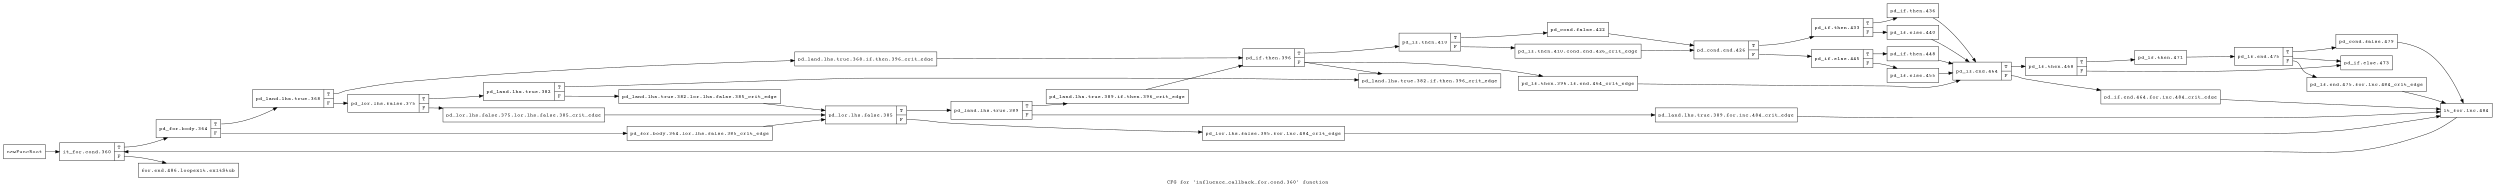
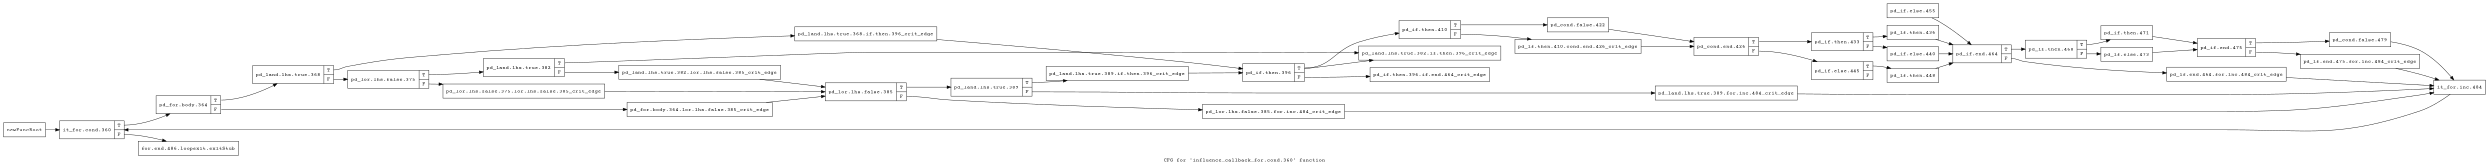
  digraph {
    fontname="Courier Prime"
    label="CFG for 'influence_callback_for.cond.360' function"
    rankdir=LR
    node [fontname="Courier Prime" shape=record]
    edge [fontname="Courier Prime"]
    n1 [label="{newFuncRoot}"]
    n2 [label="{it_for.cond.360|{<s0>T|<s1>F}}"]
    n3 [label="{for.end.486.loopexit.exitStub}"]
    n4 [label="{pd_for.body.364|{<s0>T|<s1>F}}"]
    n5 [label="{pd_land.lhs.true.368|{<s0>T|<s1>F}}"]
    n6 [label="{pd_for.body.364.lor.lhs.false.385_crit_edge}"]
    n7 [label="{pd_land.lhs.true.368.if.then.396_crit_edge}"]
    n8 [label="{pd_lor.lhs.false.375|{<s0>T|<s1>F}}"]
    n9 [label="{pd_lor.lhs.false.385|{<s0>T|<s1>F}}"]
    n10 [label="{pd_if.then.396|{<s0>T|<s1>F}}"]
    n11 [label="{pd_land.lhs.true.382|{<s0>T|<s1>F}}"]
    n12 [label="{pd_lor.lhs.false.375.lor.lhs.false.385_crit_edge}"]
    n13 [label="{pd_land.lhs.true.389|{<s0>T|<s1>F}}"]
    n14 [label="{pd_lor.lhs.false.385.for.inc.484_crit_edge}"]
    n15 [label="{pd_land.lhs.true.389.if.then.396_crit_edge}"]
    n16 [label="{pd_land.lhs.true.389.for.inc.484_crit_edge}"]
    n17 [label="{it_for.inc.484}"]
    n18 [label="{pd_land.lhs.true.382.if.then.396_crit_edge}"]
    n19 [label="{pd_if.then.410|{<s0>T|<s1>F}}"]
    n20 [label="{pd_if.then.396.if.end.464_crit_edge}"]
    n21 [label="{pd_land.lhs.true.382.lor.lhs.false.385_crit_edge}"]
    n22 [label="{pd_cond.false.422}"]
    n23 [label="{pd_if.then.410.cond.end.426_crit_edge}"]
    n24 [label="{pd_if.end.464|{<s0>T|<s1>F}}"]
    n25 [label="{pd_cond.end.426|{<s0>T|<s1>F}}"]
    n26 [label="{pd_if.then.468|{<s0>T|<s1>F}}"]
    n27 [label="{pd_if.end.464.for.inc.484_crit_edge}"]
    n28 [label="{pd_if.then.471}"]
    n29 [label="{pd_if.else.473}"]
    n30 [label="{pd_if.then.433|{<s0>T|<s1>F}}"]
    n31 [label="{pd_if.else.445|{<s0>T|<s1>F}}"]
    n32 [label="{pd_if.then.436}"]
    n33 [label="{pd_if.else.440}"]
    n34 [label="{pd_if.then.448}"]
    n35 [label="{pd_if.else.455}"]
    n36 [label="{pd_if.end.475|{<s0>T|<s1>F}}"]
    n37 [label="{pd_cond.false.479}"]
    n38 [label="{pd_if.end.475.for.inc.484_crit_edge}"]
    n1 -> n2
    n2 -> n3 [tailport=s1]
    n2 -> n4 [tailport=s0]
    n4 -> n5 [tailport=s0]
    n4 -> n6 [tailport=s1]
    n5 -> n7 [tailport=s0]
    n5 -> n8 [tailport=s1]
    n6 -> n9
    n7 -> n10
    n8 -> n11 [tailport=s0]
    n8 -> n12 [tailport=s1]
    n9 -> n13 [tailport=s0]
    n9 -> n14 [tailport=s1]
    n10 -> n18
    n10 -> n19 [tailport=s0]
    n10 -> n20 [tailport=s1]
    n11 -> n18 [tailport=s0]
    n11 -> n21 [tailport=s1]
    n12 -> n9
    n13 -> n15 [tailport=s0]
    n13 -> n16 [tailport=s1]
    n14 -> n17
    n15 -> n10
    n16 -> n17
    n17 -> n2
    n19 -> n22 [tailport=s0]
    n19 -> n23 [tailport=s1]
-   n20 -> n24
    n21 -> n9
    n22 -> n25
    n23 -> n25
    n24 -> n26 [tailport=s0]
    n24 -> n27 [tailport=s1]
    n25 -> n30 [tailport=s0]
    n25 -> n31 [tailport=s1]
    n26 -> n28 [tailport=s0]
    n26 -> n29 [tailport=s1]
    n27 -> n17
    n28 -> n36
-   n36 -> n29
+   n29 -> n36
    n30 -> n32 [tailport=s0]
    n30 -> n33 [tailport=s1]
    n31 -> n34 [tailport=s0]
-   n31 -> n35 [tailport=s1]
    n32 -> n24
    n33 -> n24
    n34 -> n24
    n35 -> n24
    n36 -> n37 [tailport=s0]
    n36 -> n38 [tailport=s1]
    n37 -> n17
    n38 -> n17
  }
